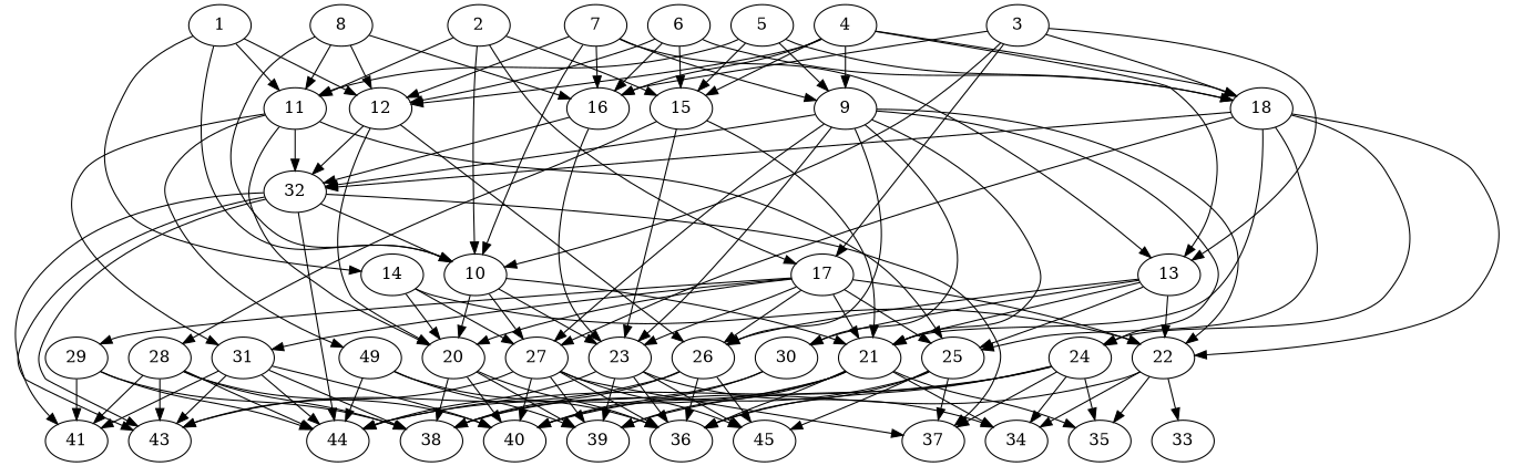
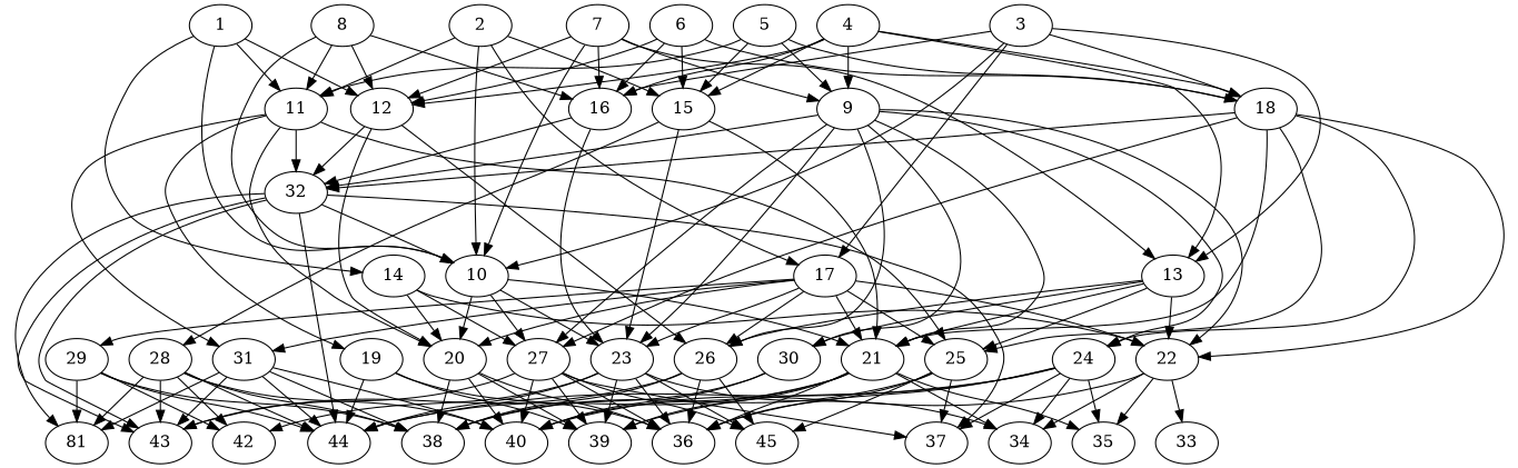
  digraph {
    node [alpha=0.01]
    1 [alpha=0.11 expect_size=33014784]
    10 [alpha=0.13 expect_size=25064448]
    11 [alpha=0.06 expect_size=50679808]
    12 [alpha=0.12 expect_size=28454912]
    14 [alpha=0.05 expect_size=18726912]
    21 [alpha=0.15 expect_size=20646912]
    23 [alpha=0.16 expect_size=15031296]
    27 [expect_size=18680832]
    20 [alpha=0.12 expect_size=37861376]
    32 [alpha=0.04 expect_size=48706560]
-   19 [expect_size=34191360 label=49]
+   19 [expect_size=34191360]
    25 [alpha=0.02 expect_size=7124992]
    31 [alpha=0.12 expect_size=14155776]
    26 [expect_size=22284288]
    22 [alpha=0.18 expect_size=33790976]
    36 [alpha=0.04 expect_size=48299008]
    39 [alpha=0.16 expect_size=30425088]
    44 [alpha=0.11 expect_size=9409536]
    40 [alpha=0.09 expect_size=43102208]
    34 [alpha=0.04 expect_size=34626560]
    35 [alpha=0.05 expect_size=42506240]
+   42 [alpha=0.02 expect_size=44073984]
    45 [alpha=0.04 expect_size=18659328]
    37 [alpha=0.08 expect_size=49852416]
    43 [alpha=0.18 expect_size=6647808]
-   41 [alpha=0.10 expect_size=16777216]
+   41 [alpha=0.10 expect_size=16777216 label=81]
    38 [alpha=0.16 expect_size=6111232]
    33 [expect_size=44560384]
    2 [alpha=0.15 expect_size=7180288]
    15 [alpha=0.06 expect_size=49093632]
    17 [alpha=0.10 expect_size=17462272]
    28 [alpha=0.10 expect_size=42234880]
    29 [alpha=0.05 expect_size=31301632]
    3 [expect_size=38154240]
    13 [alpha=0.12 expect_size=15782912]
    16 [alpha=0.18 expect_size=46640128]
    18 [alpha=0.15 expect_size=13563904]
    30 [alpha=0.09 expect_size=33340416]
    24 [alpha=0.03 expect_size=43356160]
    4 [alpha=0.13 expect_size=28840960]
    9 [alpha=0.02 expect_size=19921920]
    5 [alpha=0.19 expect_size=32529408]
    6 [alpha=0.08 expect_size=50276352]
    7 [alpha=0.18 expect_size=11372544]
    8 [alpha=0.09 expect_size=24220672]
    1 -> 10
    1 -> 11
    1 -> 12
    1 -> 14
    10 -> 21
    10 -> 23
    10 -> 27
    10 -> 20
    11 -> 20
    11 -> 32
    11 -> 19
    11 -> 25
    11 -> 31
    12 -> 20
    12 -> 32
    12 -> 26
    14 -> 27
    14 -> 20
    14 -> 22
    21 -> 36
    21 -> 39
    21 -> 44
    21 -> 40
    21 -> 34
    21 -> 35
    23 -> 36
    23 -> 39
    23 -> 44
    23 -> 34
+   23 -> 42
    23 -> 45
    27 -> 36
    27 -> 39
    27 -> 40
    27 -> 45
    27 -> 37
    27 -> 43
    20 -> 36
    20 -> 39
    20 -> 40
    20 -> 38
    32 -> 10
    32 -> 44
    32 -> 37
    32 -> 43
    32 -> 43
    32 -> 41
    19 -> 36
    19 -> 39
    19 -> 44
    25 -> 36
    25 -> 45
    25 -> 37
    25 -> 38
    31 -> 44
    31 -> 40
    31 -> 43
    31 -> 41
    31 -> 38
    26 -> 36
    26 -> 45
    26 -> 43
    26 -> 38
    22 -> 40
    22 -> 34
    22 -> 35
    22 -> 33
    2 -> 10
    2 -> 11
    2 -> 15
    2 -> 17
    15 -> 21
    15 -> 23
    15 -> 28
    17 -> 21
    17 -> 23
    17 -> 20
    17 -> 25
    17 -> 31
    17 -> 26
    17 -> 22
    17 -> 29
    28 -> 44
    28 -> 40
+   28 -> 42
    28 -> 43
    28 -> 41
    28 -> 38
    29 -> 44
+   29 -> 42
    29 -> 41
    29 -> 38
    3 -> 10
    3 -> 17
    3 -> 13
    3 -> 16
    3 -> 18
    13 -> 21
    13 -> 25
    13 -> 26
    13 -> 22
    13 -> 30
    16 -> 23
    16 -> 32
    18 -> 21
    18 -> 27
    18 -> 32
    18 -> 25
    18 -> 22
    18 -> 24
    30 -> 40
    30 -> 38
    24 -> 36
    24 -> 39
    24 -> 44
    24 -> 34
    24 -> 35
    24 -> 37
    4 -> 12
    4 -> 15
    4 -> 13
    4 -> 16
    4 -> 18
    4 -> 9
    9 -> 21
    9 -> 23
    9 -> 27
    9 -> 32
    9 -> 26
    9 -> 22
    9 -> 30
    9 -> 24
    5 -> 11
    5 -> 15
    5 -> 18
    5 -> 9
    6 -> 12
    6 -> 15
    6 -> 16
    6 -> 18
    7 -> 10
    7 -> 12
    7 -> 13
    7 -> 16
    7 -> 9
    8 -> 10
    8 -> 11
    8 -> 12
    8 -> 16
  }
